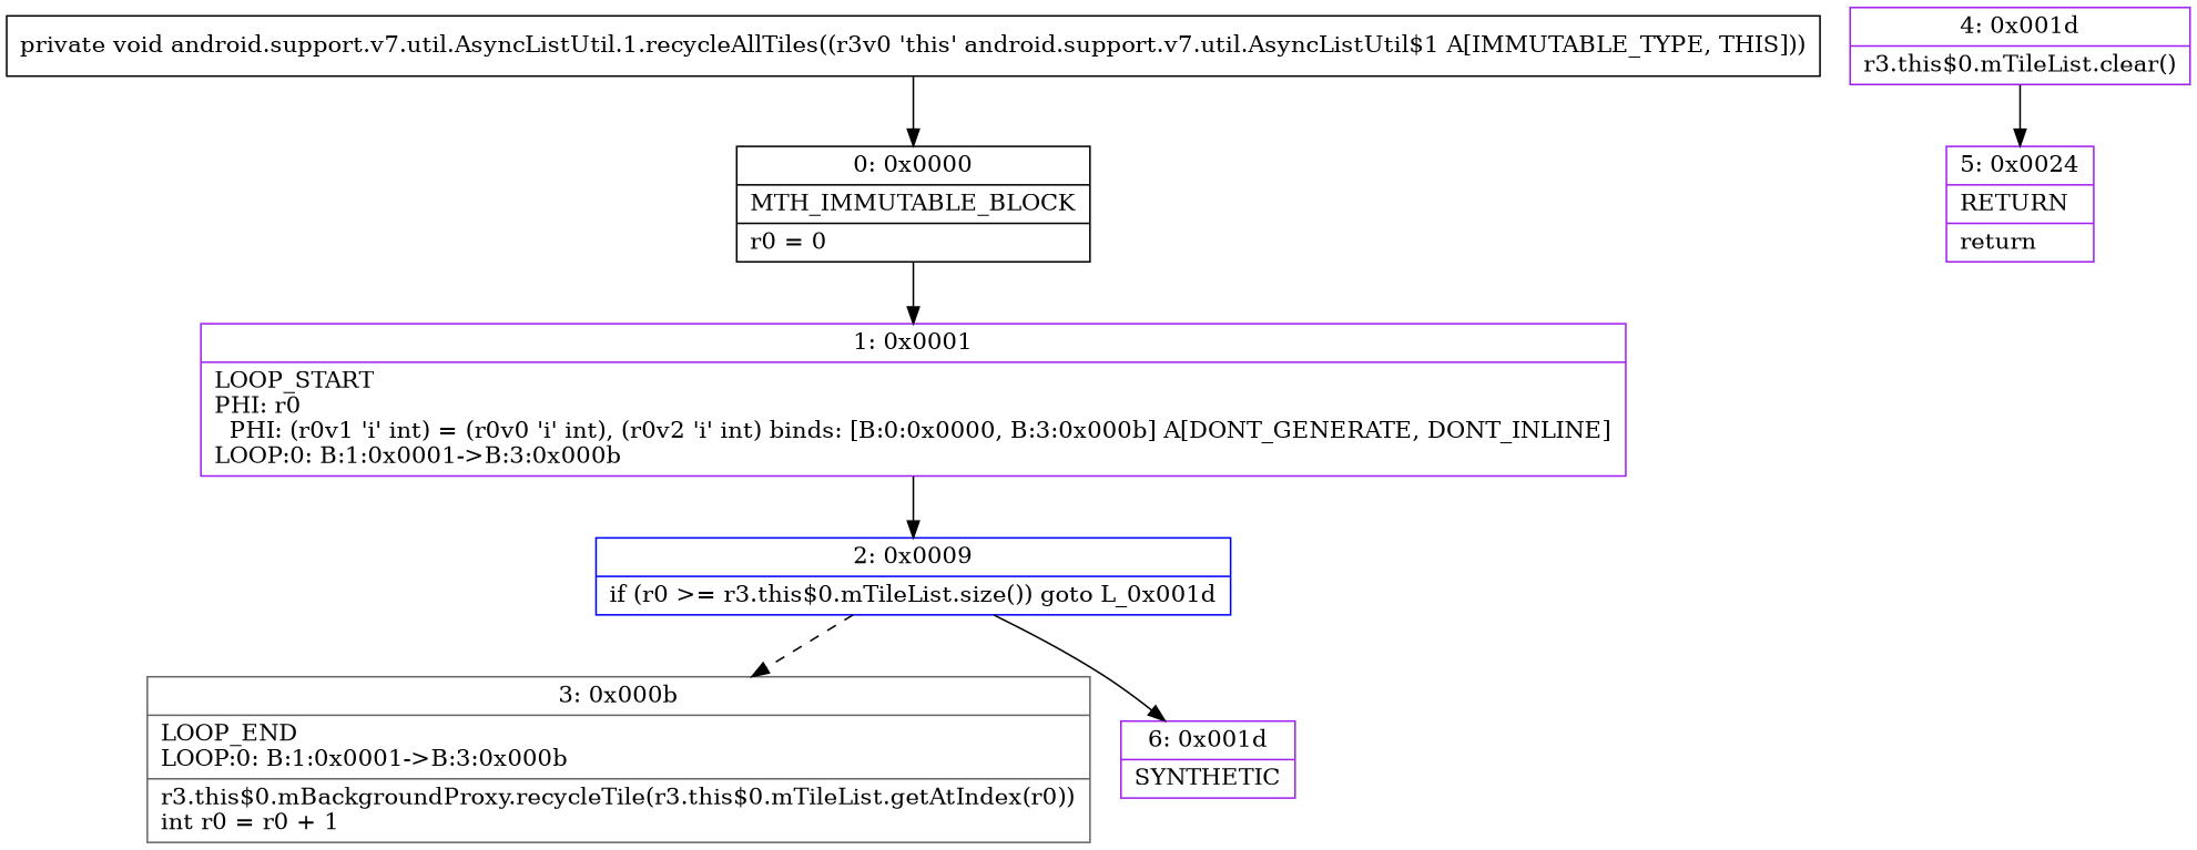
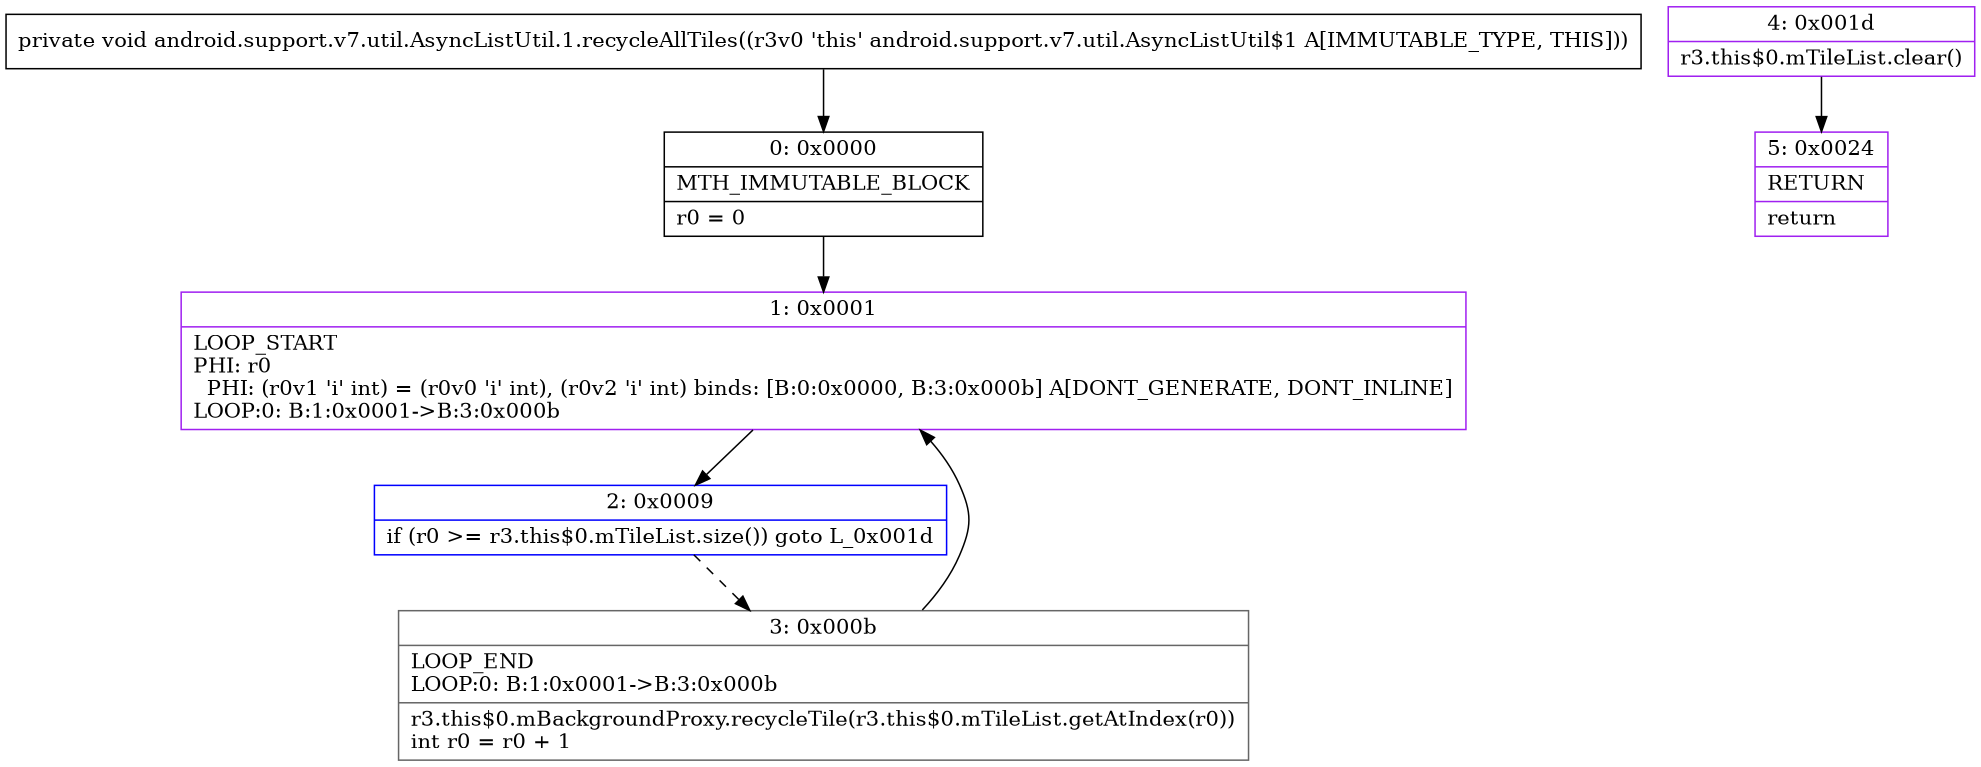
  digraph {
    node [color=purple shape=record]
    n1 [color=black label="{0\:\ 0x0000|MTH_IMMUTABLE_BLOCK\l|r0 = 0\l}"]
    n2 [label="{1\:\ 0x0001|LOOP_START\lPHI: r0 \l  PHI: (r0v1 'i' int) = (r0v0 'i' int), (r0v2 'i' int) binds: [B:0:0x0000, B:3:0x000b] A[DONT_GENERATE, DONT_INLINE]\lLOOP:0: B:1:0x0001\-\>B:3:0x000b\l}"]
    n3 [color=blue label="{2\:\ 0x0009|if (r0 \>= r3.this$0.mTileList.size()) goto L_0x001d\l}"]
    n4 [color=gray40 label="{3\:\ 0x000b|LOOP_END\lLOOP:0: B:1:0x0001\-\>B:3:0x000b\l|r3.this$0.mBackgroundProxy.recycleTile(r3.this$0.mTileList.getAtIndex(r0))\lint r0 = r0 + 1\l}"]
-   n5 [label="{6\:\ 0x001d|SYNTHETIC\l}"]
    n6 [label="{4\:\ 0x001d|r3.this$0.mTileList.clear()\l}"]
    n7 [label="{5\:\ 0x0024|RETURN\l|return\l}"]
    n8 [color=black label="{private void android.support.v7.util.AsyncListUtil.1.recycleAllTiles((r3v0 'this' android.support.v7.util.AsyncListUtil$1 A[IMMUTABLE_TYPE, THIS])) }"]
    n1 -> n2
    n2 -> n3
    n3 -> n4 [style=dashed]
-   n3 -> n5
+   n4 -> n2
    n6 -> n7
    n8 -> n1
  }
